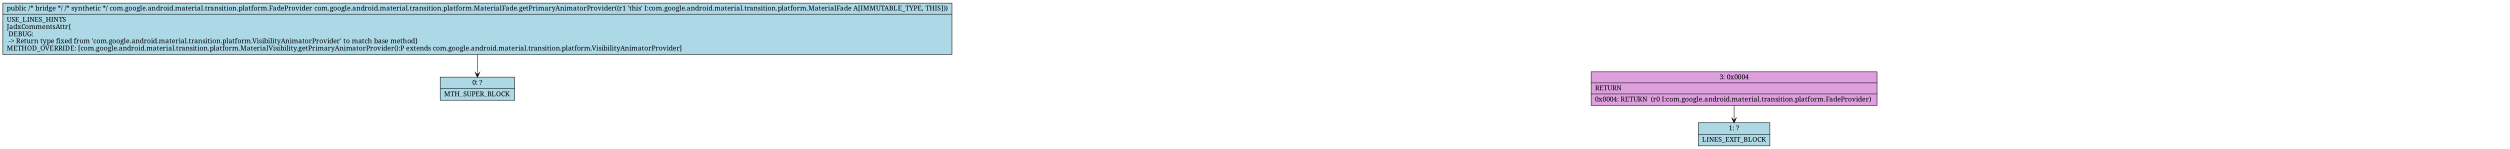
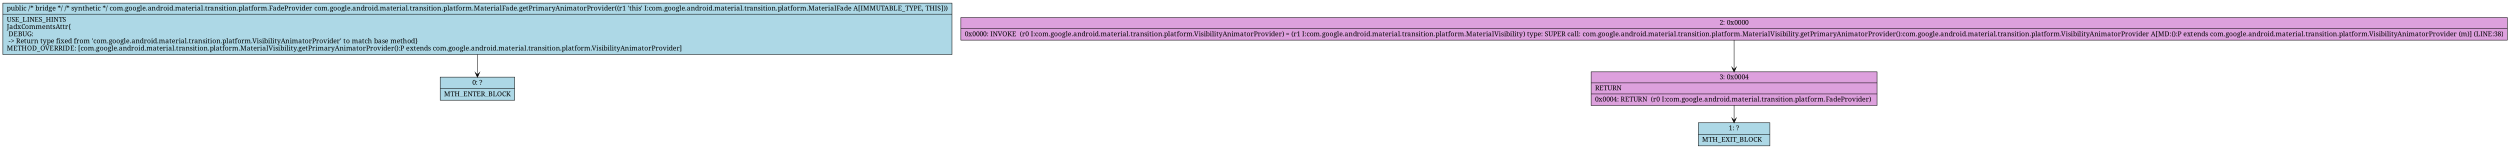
  digraph {
    fontname="Noto Serif"
    node [fillcolor=lightblue fontname="Noto Serif" shape=record style=filled]
    edge [arrowhead=vee fontname="Noto Serif"]
-   n1 [label="{0\:\ ?|MTH_SUPER_BLOCK\l}"]
+   n1 [label="{0\:\ ?|MTH_ENTER_BLOCK\l}"]
+   n2 [fillcolor=plum label="{2\:\ 0x0000|0x0000: INVOKE  (r0 I:com.google.android.material.transition.platform.VisibilityAnimatorProvider) = (r1 I:com.google.android.material.transition.platform.MaterialVisibility) type: SUPER call: com.google.android.material.transition.platform.MaterialVisibility.getPrimaryAnimatorProvider():com.google.android.material.transition.platform.VisibilityAnimatorProvider A[MD:():P extends com.google.android.material.transition.platform.VisibilityAnimatorProvider (m)] (LINE:38)\l}"]
    n3 [fillcolor=plum label="{3\:\ 0x0004|RETURN\l|0x0004: RETURN  (r0 I:com.google.android.material.transition.platform.FadeProvider) \l}"]
-   n4 [label="{1\:\ ?|LINES_EXIT_BLOCK\l}"]
+   n4 [label="{1\:\ ?|MTH_EXIT_BLOCK\l}"]
    n5 [label="{public \/* bridge *\/ \/* synthetic *\/ com.google.android.material.transition.platform.FadeProvider com.google.android.material.transition.platform.MaterialFade.getPrimaryAnimatorProvider((r1 'this' I:com.google.android.material.transition.platform.MaterialFade A[IMMUTABLE_TYPE, THIS]))  | USE_LINES_HINTS\lJadxCommentsAttr\{\l DEBUG: \l \-\> Return type fixed from 'com.google.android.material.transition.platform.VisibilityAnimatorProvider' to match base method\}\lMETHOD_OVERRIDE: [com.google.android.material.transition.platform.MaterialVisibility.getPrimaryAnimatorProvider():P extends com.google.android.material.transition.platform.VisibilityAnimatorProvider]\l}"]
+   n2 -> n3
    n3 -> n4
    n5 -> n1
  }
